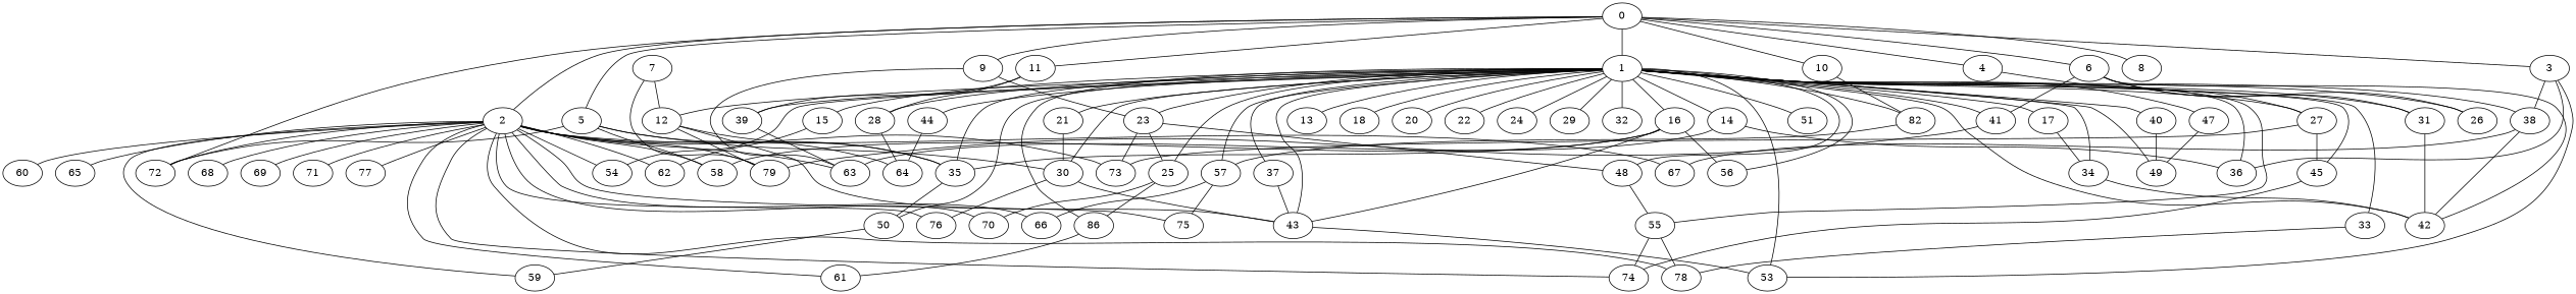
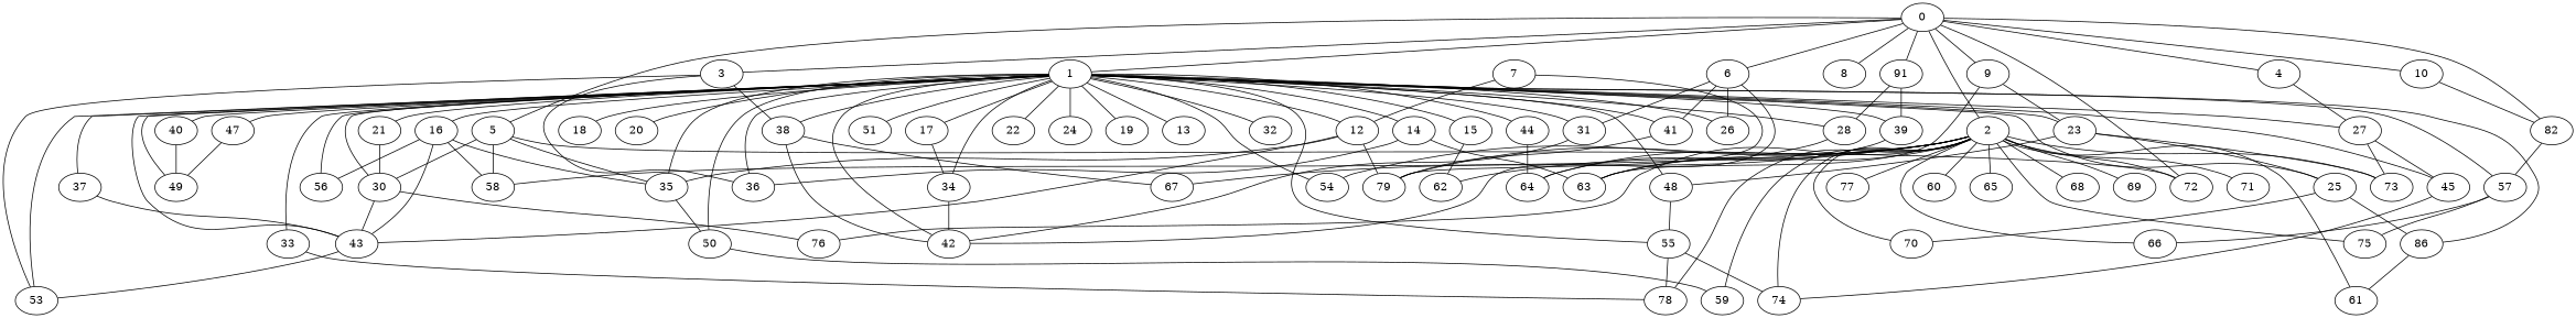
  graph {
    0
    1
    2
    3
    4
    5
    6
    8
    9
    10
-   11
+   11 [label=91]
    72
    12
    13
    14
    15
    16
    17
    18
    20
    21
    22
    23
    24
    25
    26
    27
    28
-   29
+   29 [label=19]
    30
    31
    32
    33
    34
    35
    36
    37
    38
    39
    40
    41
    42
    43
    44
    45
    n46 [label=86]
    47
    48
    49
    50
    51
    n52 [label=82]
    53
    54
    55
    56
    57
    58
    59
    60
    61
    62
    63
    64
    65
    66
    67
    68
    69
    70
    71
    73
    74
    75
    76
    77
    78
    79
    7
    0 -- 1
    0 -- 2
    0 -- 3
    0 -- 4
    0 -- 5
    0 -- 6
    0 -- 8
    0 -- 9
    0 -- 10
    0 -- 11
    0 -- 72
    1 -- 12
    1 -- 13
    1 -- 14
    1 -- 15
    1 -- 16
    1 -- 17
    1 -- 18
    1 -- 20
    1 -- 21
    1 -- 22
    1 -- 23
    1 -- 24
    1 -- 25
    1 -- 26
    1 -- 27
    1 -- 28
    1 -- 29
    1 -- 30
    1 -- 31
    1 -- 32
    1 -- 33
    1 -- 34
    1 -- 35
    1 -- 36
    1 -- 37
    1 -- 38
    1 -- 39
    1 -- 40
    1 -- 41
    1 -- 42
    1 -- 43
    1 -- 44
    1 -- 45
    1 -- n46
    1 -- 47
    1 -- 48
    1 -- 49
    1 -- 50
    1 -- 51
-   1 -- n52
+   0 -- n52
    1 -- 53
    1 -- 54
    1 -- 55
    1 -- 56
    1 -- 57
    2 -- 72
    2 -- 54
    2 -- 58
    2 -- 59
    2 -- 60
    2 -- 61
    2 -- 62
    2 -- 63
    2 -- 64
    2 -- 65
    2 -- 66
    2 -- 67
    2 -- 68
    2 -- 69
    2 -- 70
    2 -- 71
    2 -- 73
    2 -- 74
    2 -- 75
    2 -- 76
    2 -- 77
    2 -- 78
    2 -- 79
    3 -- 36
    3 -- 38
    3 -- 53
    4 -- 27
    5 -- 72
    5 -- 30
    5 -- 35
    5 -- 58
    6 -- 26
    6 -- 31
    6 -- 41
    6 -- 42
    9 -- 23
    9 -- 63
    10 -- n52
    11 -- 28
    11 -- 39
    12 -- 35
    12 -- 43
    12 -- 79
    14 -- 36
    14 -- 63
    15 -- 62
    16 -- 35
    16 -- 43
    16 -- 56
    16 -- 58
    17 -- 34
    21 -- 30
    23 -- 25
    23 -- 48
    23 -- 73
    25 -- n46
    25 -- 70
    27 -- 45
    27 -- 73
    28 -- 64
    30 -- 43
    30 -- 76
    31 -- 42
    33 -- 78
    34 -- 42
    35 -- 50
    37 -- 43
    38 -- 42
    38 -- 67
    39 -- 63
    40 -- 49
    41 -- 79
    43 -- 53
    44 -- 64
    45 -- 74
    n46 -- 61
    47 -- 49
    48 -- 55
    50 -- 59
    n52 -- 57
    55 -- 74
    55 -- 78
    57 -- 66
    57 -- 75
    7 -- 12
    7 -- 79
  }
